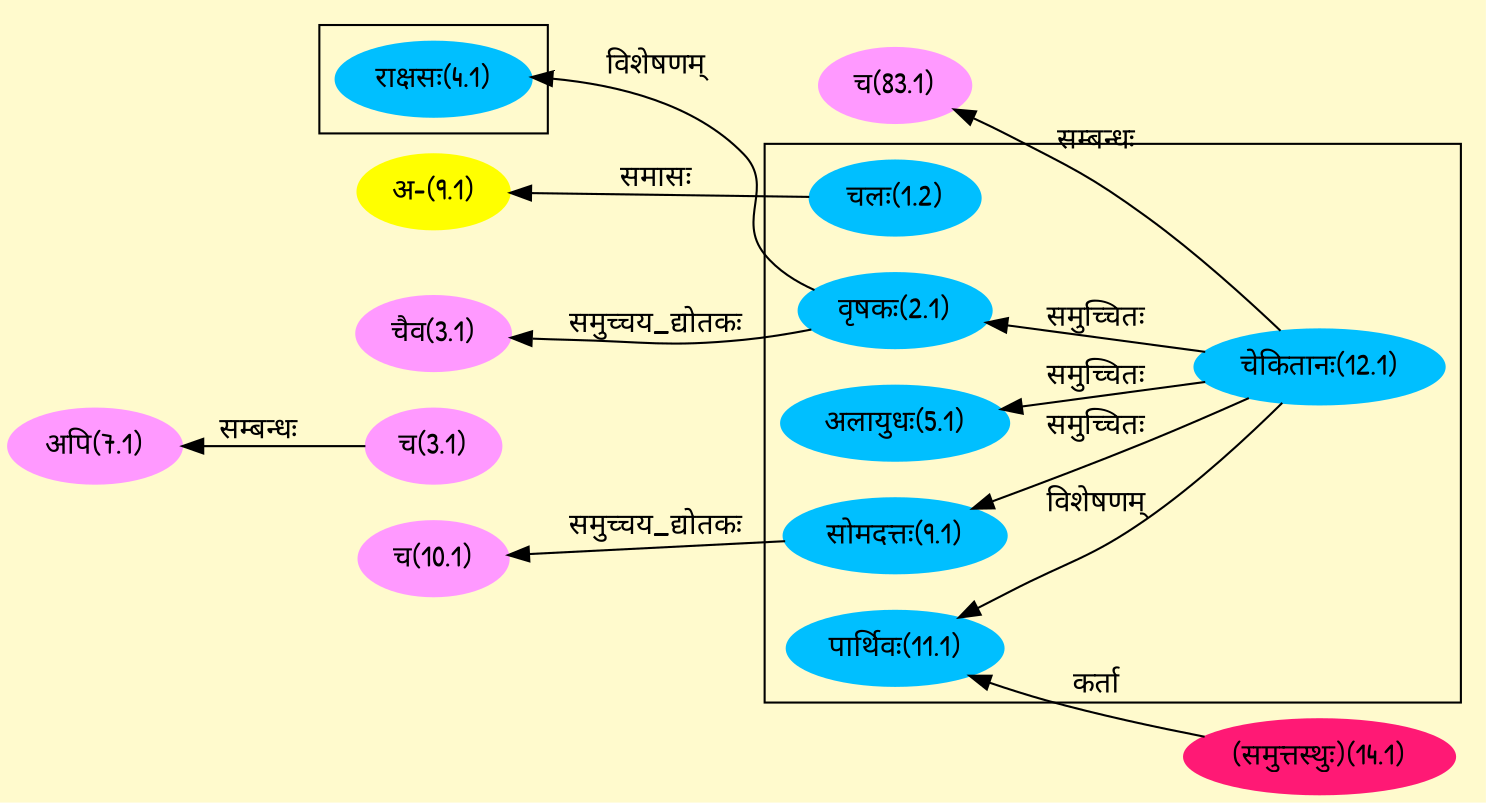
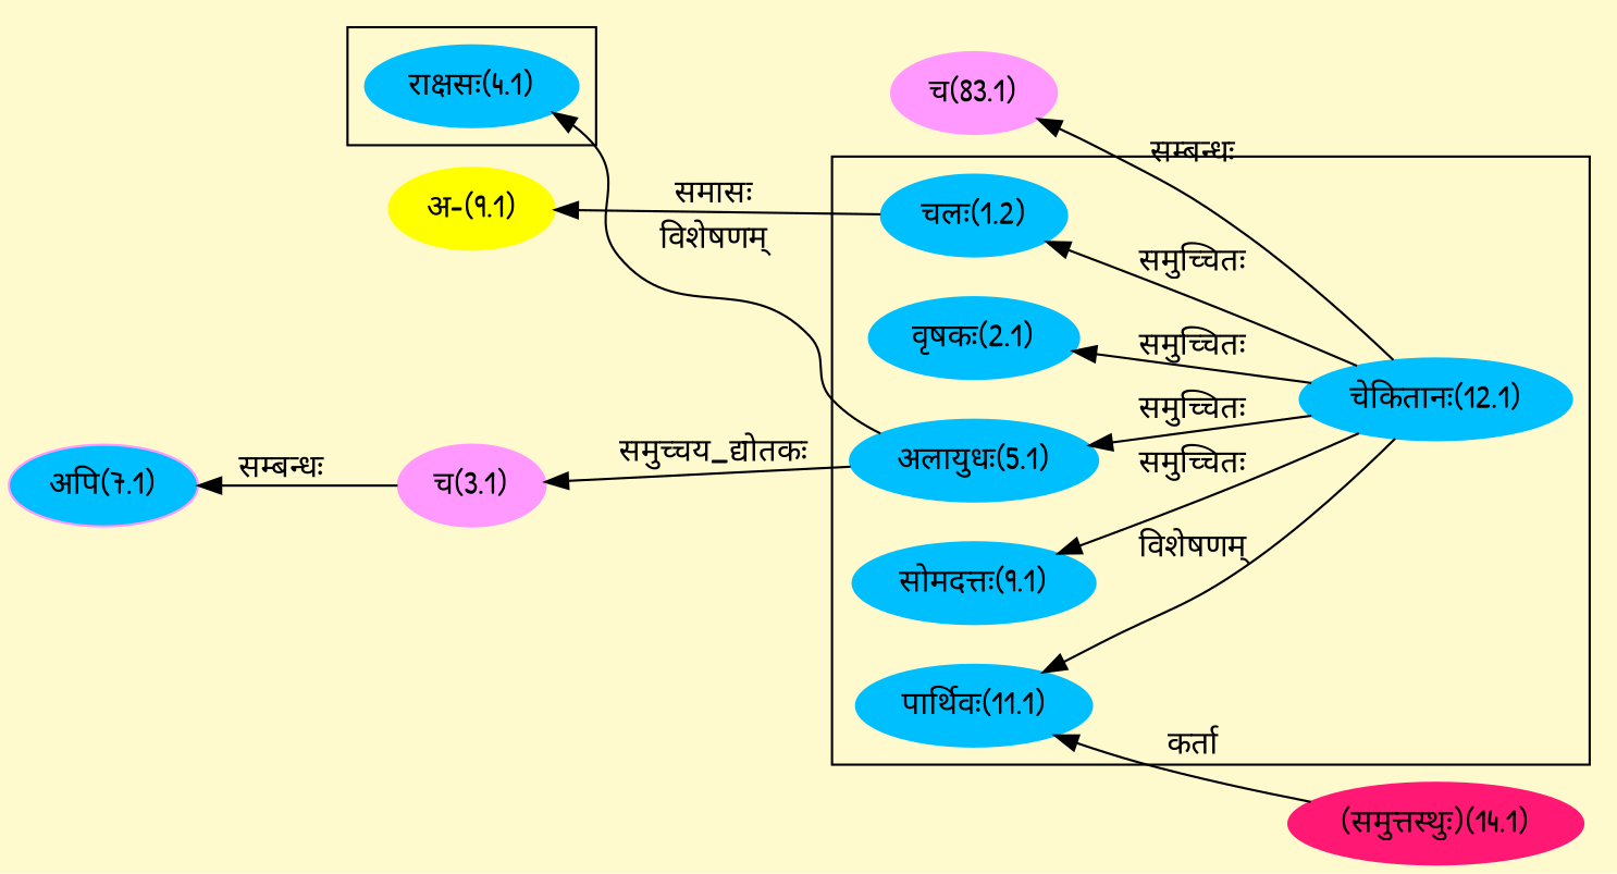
  digraph {
    bgcolor=lemonchiffon1
    compound=true
    fontname="Patrick Hand"
    rankdir=LR
    node [color="#00BFFF" fontname="Patrick Hand" style=filled]
    edge [dir=back fontname="Patrick Hand"]
    n1 [label="चलः(1.2)"]
    n2 [label="चेकितानः(12.1)"]
    n3 [label="वृषकः(2.1)"]
    n4 [label="अलायुधः(5.1)"]
    n5 [label="सोमदत्तः(9.1)"]
    n6 [label="पार्थिवः(11.1)"]
    n7 [label="राक्षसः(4.1)"]
    n8 [color="#FF1975" label="(समुत्तस्थुः)(14.1)"]
    n9 [color="#FFFF00" label="अ-(9.1)"]
-   n10 [color="#FF99FF" label="चैव(3.1)"]
    n11 [color="#FF99FF" label="च(3.1)"]
-   n12 [color="#FF99FF" label="अपि(7.1)"]
-   n13 [color="#FF99FF" label="च(10.1)"]
+   n12 [color="#FF99FF" label="अपि(7.1)" fillcolor="#00BFFF"]
    n14 [color="#FF99FF" label="च(83.1)"]
    subgraph cluster_1 {
      n1
      n2
      n3
      n4
      n5
      n6
    }
    subgraph cluster_2 {
      n7
    }
+   n1 -> n2 [label="समुच्चितः"]
    n3 -> n2 [label="समुच्चितः"]
    n4 -> n2 [label="समुच्चितः"]
    n5 -> n2 [label="समुच्चितः"]
    n6 -> n2 [label="विशेषणम्"]
    n6 -> n8 [label="कर्ता"]
-   n7 -> n3 [label="विशेषणम्"]
+   n7 -> n4 [label="विशेषणम्"]
    n9 -> n1 [label="समासः"]
-   n10 -> n3 [label="समुच्चय_द्योतकः"]
+   n11 -> n4 [label="समुच्चय_द्योतकः"]
    n12 -> n11 [label="सम्बन्धः"]
-   n13 -> n5 [label="समुच्चय_द्योतकः"]
    n14 -> n2 [label="सम्बन्धः"]
  }
